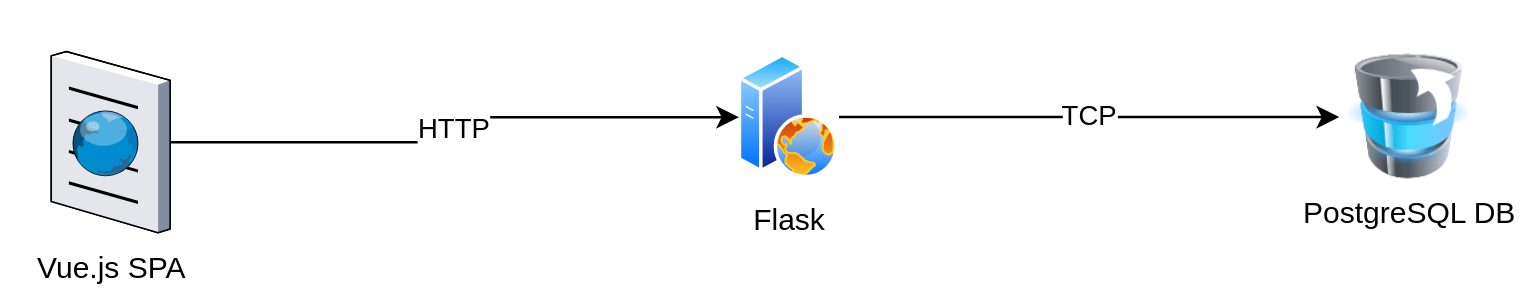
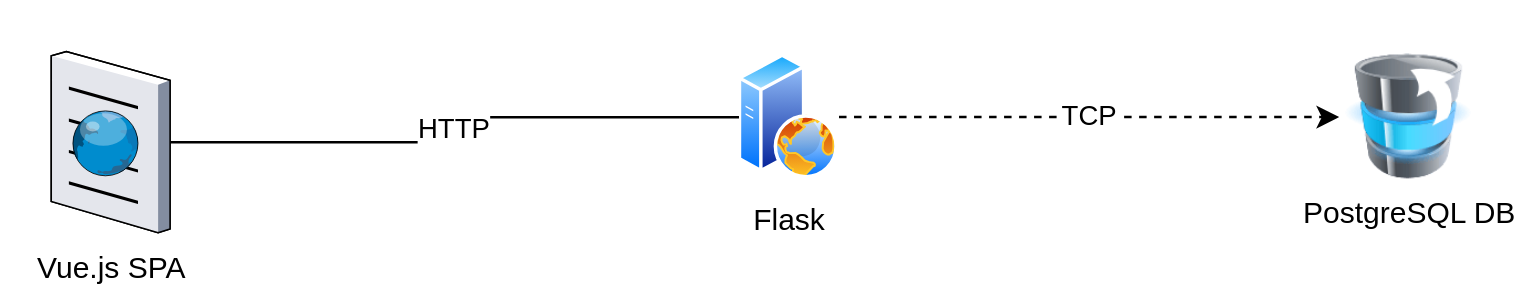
  <mxCell id="0" />
  <mxCell id="1" parent="0" />
- <mxCell id="2" value="TCP" style="edgeStyle=orthogonalEdgeStyle;rounded=0;orthogonalLoop=1;jettySize=auto;html=1;" parent="1" source="3" target="4" edge="1"><mxGeometry relative="1" as="geometry" /></mxCell>
+ <mxCell id="2" value="TCP" style="edgeStyle=orthogonalEdgeStyle;rounded=0;orthogonalLoop=1;jettySize=auto;html=1;dashed=1;" parent="1" source="3" target="4" edge="1"><mxGeometry relative="1" as="geometry" /></mxCell>
  <mxCell id="3" value="Flask&lt;br&gt;" style="aspect=fixed;perimeter=ellipsePerimeter;html=1;align=center;shadow=0;dashed=0;spacingTop=3;image;image=img/lib/active_directory/web_server.svg;" parent="1" vertex="1"><mxGeometry x="295" y="21.25" width="40" height="50" as="geometry" /></mxCell>
  <mxCell id="4" value="PostgreSQL DB" style="image;html=1;image=img/lib/clip_art/computers/Database_Move_Stack_128x128.png" parent="1" vertex="1"><mxGeometry x="535" y="21.25" width="56" height="50" as="geometry" /></mxCell>
- <mxCell id="5" value="HTTP" style="edgeStyle=orthogonalEdgeStyle;rounded=0;orthogonalLoop=1;jettySize=auto;html=1;" parent="1" source="6" target="3" edge="1"><mxGeometry relative="1" as="geometry" /></mxCell>
+ <mxCell id="5" value="HTTP" style="edgeStyle=orthogonalEdgeStyle;rounded=0;orthogonalLoop=1;jettySize=auto;html=1;endArrow=none;" parent="1" source="6" target="3" edge="1"><mxGeometry relative="1" as="geometry" /></mxCell>
  <mxCell id="6" value="Vue.js SPA" style="verticalLabelPosition=bottom;sketch=0;aspect=fixed;html=1;verticalAlign=top;strokeColor=none;align=center;outlineConnect=0;shape=mxgraph.citrix.browser;" parent="1" vertex="1"><mxGeometry x="20" y="20" width="47.5" height="72.5" as="geometry" /></mxCell>
